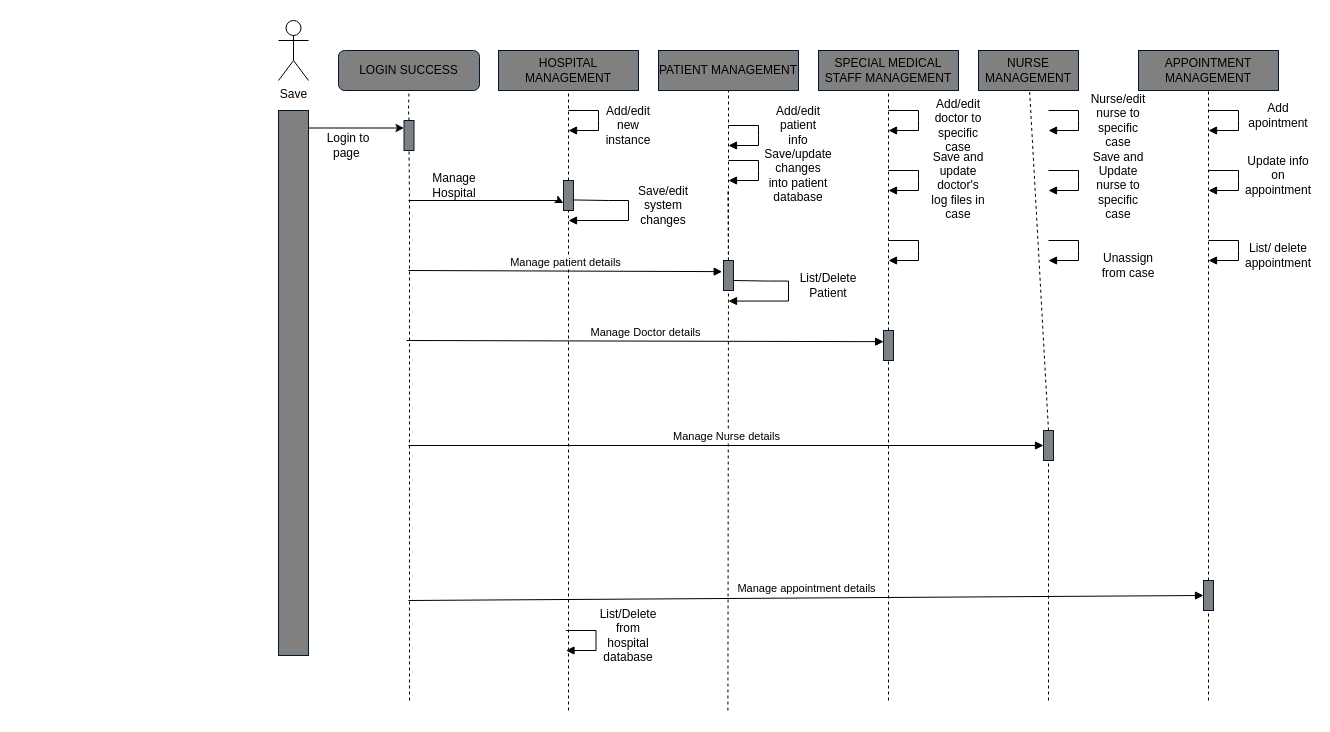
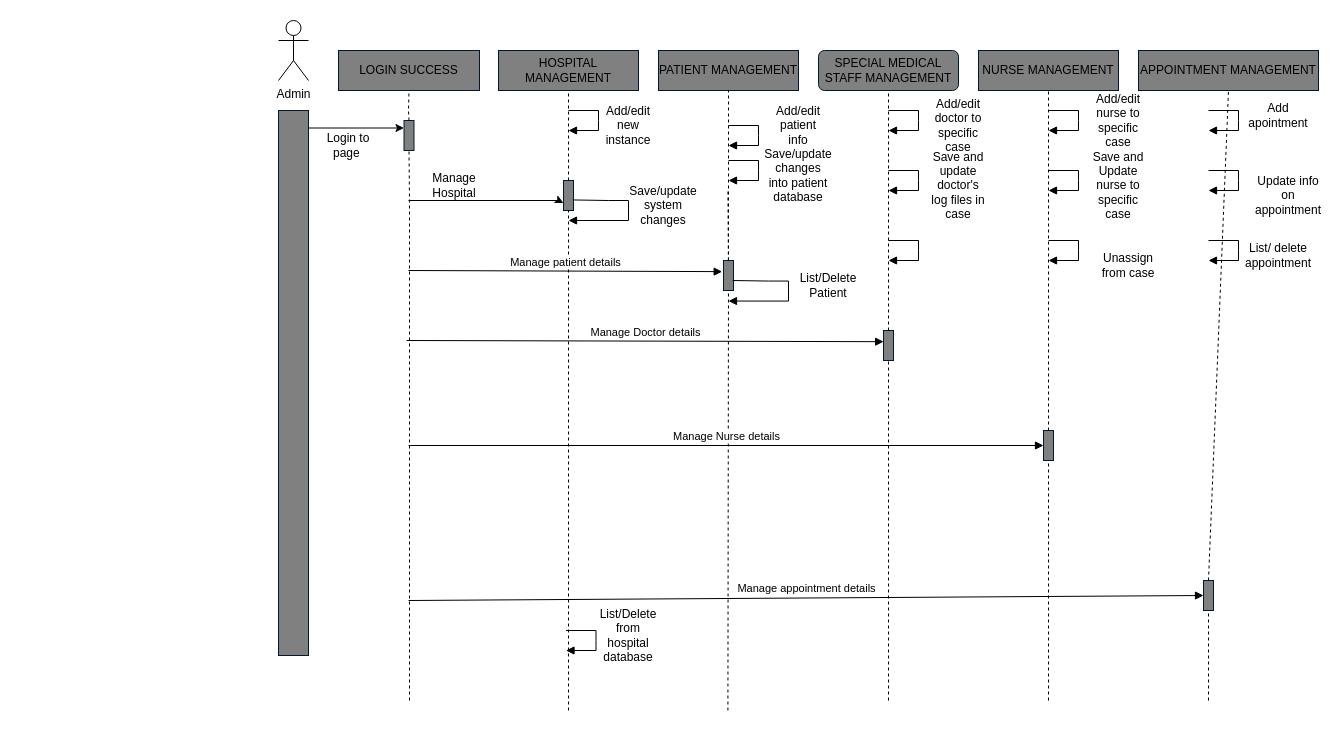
  <mxCell id="0" />
  <mxCell id="1" parent="0" />
- <mxCell id="2" value="Save&lt;br&gt;" style="shape=umlActor;verticalLabelPosition=bottom;verticalAlign=top;html=1;outlineConnect=0;" vertex="1" parent="1"><mxGeometry x="278" y="20" width="30" height="60" as="geometry" /></mxCell>
- <mxCell id="3" value="LOGIN SUCCESS" style="whiteSpace=wrap;html=1;strokeColor=#001933;fillColor=#808080;rounded=1;" vertex="1" parent="1"><mxGeometry x="338" y="50" width="141" height="40" as="geometry" /></mxCell>
- <mxCell id="4" value="SPECIAL MEDICAL STAFF MANAGEMENT" style="rounded=0;whiteSpace=wrap;html=1;strokeColor=#001933;fillColor=#808080;" vertex="1" parent="1"><mxGeometry x="818" y="50" width="140" height="40" as="geometry" /></mxCell>
+ <mxCell id="2" value="Admin&lt;br&gt;" style="shape=umlActor;verticalLabelPosition=bottom;verticalAlign=top;html=1;outlineConnect=0;" vertex="1" parent="1"><mxGeometry x="278" y="20" width="30" height="60" as="geometry" /></mxCell>
+ <mxCell id="3" value="LOGIN SUCCESS" style="rounded=0;whiteSpace=wrap;html=1;strokeColor=#001933;fillColor=#808080;" vertex="1" parent="1"><mxGeometry x="338" y="50" width="141" height="40" as="geometry" /></mxCell>
+ <mxCell id="4" value="SPECIAL MEDICAL STAFF MANAGEMENT" style="whiteSpace=wrap;html=1;strokeColor=#001933;fillColor=#808080;rounded=1;" vertex="1" parent="1"><mxGeometry x="818" y="50" width="140" height="40" as="geometry" /></mxCell>
  <mxCell id="5" value="PATIENT MANAGEMENT" style="rounded=0;whiteSpace=wrap;html=1;strokeColor=#001933;fillColor=#808080;" vertex="1" parent="1"><mxGeometry x="658" y="50" width="140" height="40" as="geometry" /></mxCell>
  <mxCell id="6" value="HOSPITAL MANAGEMENT" style="rounded=0;whiteSpace=wrap;html=1;strokeColor=#001933;fillColor=#808080;" vertex="1" parent="1"><mxGeometry x="498" y="50" width="140" height="40" as="geometry" /></mxCell>
- <mxCell id="7" value="APPOINTMENT MANAGEMENT" style="rounded=0;whiteSpace=wrap;html=1;strokeColor=#001933;fillColor=#808080;" vertex="1" parent="1"><mxGeometry x="1138" y="50" width="140" height="40" as="geometry" /></mxCell>
- <mxCell id="8" value="NURSE MANAGEMENT" style="rounded=0;whiteSpace=wrap;html=1;strokeColor=#001933;fillColor=#808080;" vertex="1" parent="1"><mxGeometry x="978" y="50" width="100" height="40" as="geometry" /></mxCell>
+ <mxCell id="7" value="APPOINTMENT MANAGEMENT" style="rounded=0;whiteSpace=wrap;html=1;strokeColor=#001933;fillColor=#808080;" vertex="1" parent="1"><mxGeometry x="1138" y="50" width="180" height="40" as="geometry" /></mxCell>
+ <mxCell id="8" value="NURSE MANAGEMENT" style="rounded=0;whiteSpace=wrap;html=1;strokeColor=#001933;fillColor=#808080;" vertex="1" parent="1"><mxGeometry x="978" y="50" width="140" height="40" as="geometry" /></mxCell>
  <mxCell id="9" style="edgeStyle=orthogonalEdgeStyle;rounded=0;orthogonalLoop=1;jettySize=auto;html=1;exitX=0.75;exitY=1;exitDx=0;exitDy=0;entryX=0.75;entryY=0;entryDx=0;entryDy=0;" edge="1" parent="1" source="10" target="11"><mxGeometry relative="1" as="geometry"><Array as="points"><mxPoint x="308" y="128" /></Array></mxGeometry></mxCell>
  <mxCell id="10" value="" style="rounded=0;whiteSpace=wrap;html=1;strokeColor=#001933;fillColor=#808080;rotation=-90;" vertex="1" parent="1"><mxGeometry x="20.5" y="367.5" width="545" height="30" as="geometry" /></mxCell>
  <mxCell id="11" value="" style="rounded=0;whiteSpace=wrap;html=1;strokeColor=#001933;fillColor=#808080;rotation=-90;" vertex="1" parent="1"><mxGeometry x="393.5" y="130" width="30" height="10" as="geometry" /></mxCell>
  <mxCell id="12" value="" style="endArrow=none;dashed=1;html=1;rounded=0;entryX=0.5;entryY=1;entryDx=0;entryDy=0;exitX=1;exitY=0.5;exitDx=0;exitDy=0;" edge="1" parent="1" source="11" target="3"><mxGeometry width="50" height="50" relative="1" as="geometry"><mxPoint x="578" y="180" as="sourcePoint" /><mxPoint x="628" y="130" as="targetPoint" /><Array as="points"><mxPoint x="408" y="110" /></Array></mxGeometry></mxCell>
  <mxCell id="13" value="" style="endArrow=none;dashed=1;html=1;rounded=0;entryX=0;entryY=0.5;entryDx=0;entryDy=0;" edge="1" parent="1" target="11"><mxGeometry width="50" height="50" relative="1" as="geometry"><mxPoint x="409" y="700" as="sourcePoint" /><mxPoint x="418.5" y="100" as="targetPoint" /><Array as="points"><mxPoint x="409" y="200" /></Array></mxGeometry></mxCell>
  <mxCell id="14" value="" style="rounded=0;whiteSpace=wrap;html=1;strokeColor=#001933;fillColor=#808080;rotation=-90;" vertex="1" parent="1"><mxGeometry x="553" y="190" width="30" height="10" as="geometry" /></mxCell>
  <mxCell id="15" value="" style="endArrow=none;dashed=1;html=1;rounded=0;entryX=0;entryY=0.5;entryDx=0;entryDy=0;" edge="1" parent="1" target="14"><mxGeometry width="50" height="50" relative="1" as="geometry"><mxPoint x="568" y="710" as="sourcePoint" /><mxPoint x="573" y="100" as="targetPoint" /><Array as="points" /></mxGeometry></mxCell>
  <mxCell id="16" value="" style="endArrow=none;dashed=1;html=1;rounded=0;entryX=0.5;entryY=1;entryDx=0;entryDy=0;exitX=1;exitY=0.5;exitDx=0;exitDy=0;" edge="1" parent="1" source="14" target="6"><mxGeometry width="50" height="50" relative="1" as="geometry"><mxPoint x="578" y="220" as="sourcePoint" /><mxPoint x="628" y="170" as="targetPoint" /></mxGeometry></mxCell>
  <mxCell id="17" value="" style="endArrow=none;dashed=1;html=1;rounded=0;startArrow=none;" edge="1" parent="1" source="20"><mxGeometry width="50" height="50" relative="1" as="geometry"><mxPoint x="727.41" y="710" as="sourcePoint" /><mxPoint x="727.41" y="190" as="targetPoint" /><Array as="points" /></mxGeometry></mxCell>
  <mxCell id="18" value="" style="endArrow=none;dashed=1;html=1;rounded=0;entryX=0.5;entryY=1;entryDx=0;entryDy=0;exitX=1;exitY=0.5;exitDx=0;exitDy=0;" edge="1" parent="1" source="20" target="5"><mxGeometry width="50" height="50" relative="1" as="geometry"><mxPoint x="648" y="290" as="sourcePoint" /><mxPoint x="638" y="160" as="targetPoint" /></mxGeometry></mxCell>
  <mxCell id="19" value="" style="endArrow=none;dashed=1;html=1;rounded=0;" edge="1" parent="1" target="20"><mxGeometry width="50" height="50" relative="1" as="geometry"><mxPoint x="727.41" y="710" as="sourcePoint" /><mxPoint x="727.41" y="190" as="targetPoint" /><Array as="points" /></mxGeometry></mxCell>
  <mxCell id="20" value="" style="rounded=0;whiteSpace=wrap;html=1;strokeColor=#001933;fillColor=#808080;rotation=-90;" vertex="1" parent="1"><mxGeometry x="713" y="270" width="30" height="10" as="geometry" /></mxCell>
  <mxCell id="21" value="" style="rounded=0;whiteSpace=wrap;html=1;strokeColor=#001933;fillColor=#808080;rotation=-90;" vertex="1" parent="1"><mxGeometry x="873" y="340" width="30" height="10" as="geometry" /></mxCell>
  <mxCell id="22" value="" style="endArrow=none;dashed=1;html=1;rounded=0;entryX=0;entryY=0.5;entryDx=0;entryDy=0;" edge="1" parent="1" target="21"><mxGeometry width="50" height="50" relative="1" as="geometry"><mxPoint x="888" y="700" as="sourcePoint" /><mxPoint x="653" y="180" as="targetPoint" /><Array as="points" /></mxGeometry></mxCell>
  <mxCell id="23" value="" style="endArrow=none;dashed=1;html=1;rounded=0;entryX=0.5;entryY=1;entryDx=0;entryDy=0;exitX=1;exitY=0.5;exitDx=0;exitDy=0;" edge="1" parent="1" source="21" target="4"><mxGeometry width="50" height="50" relative="1" as="geometry"><mxPoint x="658" y="300" as="sourcePoint" /><mxPoint x="648" y="170" as="targetPoint" /></mxGeometry></mxCell>
  <mxCell id="24" value="" style="rounded=0;whiteSpace=wrap;html=1;strokeColor=#001933;fillColor=#808080;rotation=-90;" vertex="1" parent="1"><mxGeometry x="1033" y="440" width="30" height="10" as="geometry" /></mxCell>
  <mxCell id="25" value="" style="endArrow=none;dashed=1;html=1;rounded=0;entryX=0;entryY=0.5;entryDx=0;entryDy=0;" edge="1" parent="1" target="24"><mxGeometry width="50" height="50" relative="1" as="geometry"><mxPoint x="1048" y="700" as="sourcePoint" /><mxPoint x="663" y="190" as="targetPoint" /><Array as="points" /></mxGeometry></mxCell>
  <mxCell id="26" value="" style="endArrow=none;dashed=1;html=1;rounded=0;exitX=1;exitY=0.5;exitDx=0;exitDy=0;" edge="1" parent="1" source="24" target="8"><mxGeometry width="50" height="50" relative="1" as="geometry"><mxPoint x="668" y="310" as="sourcePoint" /><mxPoint x="658" y="180" as="targetPoint" /></mxGeometry></mxCell>
  <mxCell id="27" value="" style="rounded=0;whiteSpace=wrap;html=1;strokeColor=#001933;fillColor=#808080;rotation=-90;" vertex="1" parent="1"><mxGeometry x="1193" y="590" width="30" height="10" as="geometry" /></mxCell>
  <mxCell id="28" value="" style="endArrow=none;dashed=1;html=1;rounded=0;entryX=0;entryY=0.5;entryDx=0;entryDy=0;" edge="1" parent="1" target="27"><mxGeometry width="50" height="50" relative="1" as="geometry"><mxPoint x="1208" y="700" as="sourcePoint" /><mxPoint x="673" y="200" as="targetPoint" /><Array as="points" /></mxGeometry></mxCell>
  <mxCell id="29" value="" style="endArrow=none;dashed=1;html=1;rounded=0;entryX=0.5;entryY=1;entryDx=0;entryDy=0;exitX=1;exitY=0.5;exitDx=0;exitDy=0;" edge="1" parent="1" source="27" target="7"><mxGeometry width="50" height="50" relative="1" as="geometry"><mxPoint x="678" y="320" as="sourcePoint" /><mxPoint x="668" y="190" as="targetPoint" /></mxGeometry></mxCell>
  <mxCell id="30" value="" style="endArrow=classic;html=1;rounded=0;entryX=0.25;entryY=0;entryDx=0;entryDy=0;" edge="1" parent="1" target="14"><mxGeometry width="50" height="50" relative="1" as="geometry"><mxPoint x="408" y="200" as="sourcePoint" /><mxPoint x="528" y="340" as="targetPoint" /><Array as="points"><mxPoint x="558" y="200" /></Array></mxGeometry></mxCell>
  <mxCell id="31" value="" style="html=1;verticalAlign=bottom;endArrow=block;rounded=0;" edge="1" parent="1"><mxGeometry x="0.5" y="20" width="80" relative="1" as="geometry"><mxPoint x="568" y="110" as="sourcePoint" /><mxPoint x="568" y="130" as="targetPoint" /><Array as="points"><mxPoint x="598" y="110" /><mxPoint x="598" y="120" /><mxPoint x="598" y="130" /></Array><mxPoint as="offset" /></mxGeometry></mxCell>
  <mxCell id="32" value="" style="html=1;verticalAlign=bottom;endArrow=block;rounded=0;exitX=0.352;exitY=0.924;exitDx=0;exitDy=0;exitPerimeter=0;" edge="1" parent="1" source="14"><mxGeometry x="0.5" y="20" width="80" relative="1" as="geometry"><mxPoint x="578" y="200" as="sourcePoint" /><mxPoint x="568" y="220" as="targetPoint" /><Array as="points"><mxPoint x="608" y="200" /><mxPoint x="628" y="200" /><mxPoint x="628" y="220" /></Array><mxPoint as="offset" /></mxGeometry></mxCell>
  <mxCell id="33" value="Manage patient details" style="html=1;verticalAlign=bottom;endArrow=block;rounded=0;entryX=0.629;entryY=-0.132;entryDx=0;entryDy=0;entryPerimeter=0;" edge="1" parent="1" target="20"><mxGeometry width="80" relative="1" as="geometry"><mxPoint x="408" y="270" as="sourcePoint" /><mxPoint x="628" y="250" as="targetPoint" /></mxGeometry></mxCell>
  <mxCell id="34" value="" style="html=1;verticalAlign=bottom;endArrow=block;rounded=0;" edge="1" parent="1"><mxGeometry x="0.5" y="20" width="80" relative="1" as="geometry"><mxPoint x="728" y="160" as="sourcePoint" /><mxPoint x="728" y="180" as="targetPoint" /><Array as="points"><mxPoint x="758" y="160" /><mxPoint x="758" y="170" /><mxPoint x="758" y="180" /></Array><mxPoint as="offset" /></mxGeometry></mxCell>
  <mxCell id="35" value="" style="html=1;verticalAlign=bottom;endArrow=block;rounded=0;exitX=0.352;exitY=0.924;exitDx=0;exitDy=0;exitPerimeter=0;" edge="1" parent="1"><mxGeometry x="0.5" y="20" width="80" relative="1" as="geometry"><mxPoint x="732.24" y="280" as="sourcePoint" /><mxPoint x="728" y="300.56" as="targetPoint" /><Array as="points"><mxPoint x="768" y="280.56" /><mxPoint x="788" y="280.56" /><mxPoint x="788" y="300.56" /></Array><mxPoint as="offset" /></mxGeometry></mxCell>
  <mxCell id="36" value="Manage Doctor details" style="html=1;verticalAlign=bottom;endArrow=block;rounded=0;entryX=0.627;entryY=0.014;entryDx=0;entryDy=0;entryPerimeter=0;" edge="1" parent="1" target="21"><mxGeometry width="80" relative="1" as="geometry"><mxPoint x="406.095" y="340" as="sourcePoint" /><mxPoint x="878" y="340" as="targetPoint" /></mxGeometry></mxCell>
  <mxCell id="37" value="" style="html=1;verticalAlign=bottom;endArrow=block;rounded=0;" edge="1" parent="1"><mxGeometry x="0.5" y="20" width="80" relative="1" as="geometry"><mxPoint x="888" y="240" as="sourcePoint" /><mxPoint x="888" y="260" as="targetPoint" /><Array as="points"><mxPoint x="918" y="240" /><mxPoint x="918" y="250" /><mxPoint x="918" y="260" /></Array><mxPoint as="offset" /></mxGeometry></mxCell>
  <mxCell id="38" value="" style="html=1;verticalAlign=bottom;endArrow=block;rounded=0;" edge="1" parent="1"><mxGeometry x="0.5" y="20" width="80" relative="1" as="geometry"><mxPoint x="888" y="170" as="sourcePoint" /><mxPoint x="888" y="190" as="targetPoint" /><Array as="points"><mxPoint x="918" y="170" /><mxPoint x="918" y="180" /><mxPoint x="918" y="190" /></Array><mxPoint as="offset" /></mxGeometry></mxCell>
  <mxCell id="39" value="" style="html=1;verticalAlign=bottom;endArrow=block;rounded=0;" edge="1" parent="1"><mxGeometry x="0.5" y="20" width="80" relative="1" as="geometry"><mxPoint x="888" y="110" as="sourcePoint" /><mxPoint x="888" y="130" as="targetPoint" /><Array as="points"><mxPoint x="918" y="110" /><mxPoint x="918" y="120" /><mxPoint x="918" y="130" /></Array><mxPoint as="offset" /></mxGeometry></mxCell>
  <mxCell id="40" value="" style="html=1;verticalAlign=bottom;endArrow=block;rounded=0;" edge="1" parent="1"><mxGeometry x="0.5" y="20" width="80" relative="1" as="geometry"><mxPoint x="1048" y="240" as="sourcePoint" /><mxPoint x="1048" y="260" as="targetPoint" /><Array as="points"><mxPoint x="1078" y="240" /><mxPoint x="1078" y="250" /><mxPoint x="1078" y="260" /></Array><mxPoint as="offset" /></mxGeometry></mxCell>
  <mxCell id="41" value="" style="html=1;verticalAlign=bottom;endArrow=block;rounded=0;" edge="1" parent="1"><mxGeometry x="0.5" y="20" width="80" relative="1" as="geometry"><mxPoint x="1048" y="170" as="sourcePoint" /><mxPoint x="1048" y="190" as="targetPoint" /><Array as="points"><mxPoint x="1078" y="170" /><mxPoint x="1078" y="180" /><mxPoint x="1078" y="190" /></Array><mxPoint as="offset" /></mxGeometry></mxCell>
  <mxCell id="42" value="" style="html=1;verticalAlign=bottom;endArrow=block;rounded=0;" edge="1" parent="1"><mxGeometry x="0.5" y="20" width="80" relative="1" as="geometry"><mxPoint x="1048" y="110" as="sourcePoint" /><mxPoint x="1048" y="130" as="targetPoint" /><Array as="points"><mxPoint x="1078" y="110" /><mxPoint x="1078" y="120" /><mxPoint x="1078" y="130" /></Array><mxPoint as="offset" /></mxGeometry></mxCell>
  <mxCell id="43" value="Manage Nurse details" style="html=1;verticalAlign=bottom;endArrow=block;rounded=0;entryX=0.5;entryY=0;entryDx=0;entryDy=0;" edge="1" parent="1" target="24"><mxGeometry width="80" relative="1" as="geometry"><mxPoint x="408" y="445" as="sourcePoint" /><mxPoint x="1038" y="440" as="targetPoint" /></mxGeometry></mxCell>
  <mxCell id="44" value="" style="html=1;verticalAlign=bottom;endArrow=block;rounded=0;" edge="1" parent="1"><mxGeometry x="0.5" y="20" width="80" relative="1" as="geometry"><mxPoint x="565.5" y="630" as="sourcePoint" /><mxPoint x="565.5" y="650" as="targetPoint" /><Array as="points"><mxPoint x="595.5" y="630" /><mxPoint x="595.5" y="640" /><mxPoint x="595.5" y="650" /></Array><mxPoint as="offset" /></mxGeometry></mxCell>
  <mxCell id="45" value="Manage appointment details" style="html=1;verticalAlign=bottom;endArrow=block;rounded=0;entryX=0.5;entryY=0;entryDx=0;entryDy=0;" edge="1" parent="1" target="27"><mxGeometry width="80" relative="1" as="geometry"><mxPoint x="408" y="600" as="sourcePoint" /><mxPoint x="1198" y="595" as="targetPoint" /></mxGeometry></mxCell>
  <mxCell id="46" value="" style="html=1;verticalAlign=bottom;endArrow=block;rounded=0;" edge="1" parent="1"><mxGeometry x="0.5" y="20" width="80" relative="1" as="geometry"><mxPoint x="1208" y="240" as="sourcePoint" /><mxPoint x="1208" y="260" as="targetPoint" /><Array as="points"><mxPoint x="1238" y="240" /><mxPoint x="1238" y="250" /><mxPoint x="1238" y="260" /></Array><mxPoint as="offset" /></mxGeometry></mxCell>
  <mxCell id="47" value="" style="html=1;verticalAlign=bottom;endArrow=block;rounded=0;" edge="1" parent="1"><mxGeometry x="0.5" y="20" width="80" relative="1" as="geometry"><mxPoint x="1208" y="170" as="sourcePoint" /><mxPoint x="1208" y="190" as="targetPoint" /><Array as="points"><mxPoint x="1238" y="170" /><mxPoint x="1238" y="180" /><mxPoint x="1238" y="190" /></Array><mxPoint as="offset" /></mxGeometry></mxCell>
  <mxCell id="48" value="" style="html=1;verticalAlign=bottom;endArrow=block;rounded=0;" edge="1" parent="1"><mxGeometry x="0.5" y="20" width="80" relative="1" as="geometry"><mxPoint x="1208" y="110" as="sourcePoint" /><mxPoint x="1208" y="130" as="targetPoint" /><Array as="points"><mxPoint x="1238" y="110" /><mxPoint x="1238" y="120" /><mxPoint x="1238" y="130" /></Array><mxPoint as="offset" /></mxGeometry></mxCell>
  <mxCell id="49" value="Login to page&amp;nbsp;" style="text;html=1;strokeColor=none;fillColor=none;align=center;verticalAlign=middle;whiteSpace=wrap;rounded=0;" vertex="1" parent="1"><mxGeometry x="318" y="130" width="60" height="30" as="geometry" /></mxCell>
  <mxCell id="50" value="Manage Hospital" style="text;html=1;strokeColor=none;fillColor=none;align=center;verticalAlign=middle;whiteSpace=wrap;rounded=0;" vertex="1" parent="1"><mxGeometry x="423.5" y="170" width="60" height="30" as="geometry" /></mxCell>
  <mxCell id="51" value="Add/edit new instance" style="text;html=1;strokeColor=none;fillColor=none;align=center;verticalAlign=middle;whiteSpace=wrap;rounded=0;" vertex="1" parent="1"><mxGeometry x="598" y="110" width="60" height="30" as="geometry" /></mxCell>
- <mxCell id="52" value="Save/edit system changes" style="text;html=1;strokeColor=none;fillColor=none;align=center;verticalAlign=middle;whiteSpace=wrap;rounded=0;" vertex="1" parent="1"><mxGeometry x="633" y="190" width="60" height="30" as="geometry" /></mxCell>
+ <mxCell id="52" value="Save/update system changes" style="text;html=1;strokeColor=none;fillColor=none;align=center;verticalAlign=middle;whiteSpace=wrap;rounded=0;" vertex="1" parent="1"><mxGeometry x="633" y="190" width="60" height="30" as="geometry" /></mxCell>
  <mxCell id="53" value="Add/edit patient info" style="text;html=1;strokeColor=none;fillColor=none;align=center;verticalAlign=middle;whiteSpace=wrap;rounded=0;" vertex="1" parent="1"><mxGeometry x="768" y="110" width="60" height="30" as="geometry" /></mxCell>
  <mxCell id="54" value="" style="html=1;verticalAlign=bottom;endArrow=block;rounded=0;" edge="1" parent="1"><mxGeometry x="0.5" y="20" width="80" relative="1" as="geometry"><mxPoint x="728" y="125" as="sourcePoint" /><mxPoint x="728" y="145" as="targetPoint" /><Array as="points"><mxPoint x="758" y="125" /><mxPoint x="758" y="135" /><mxPoint x="758" y="145" /></Array><mxPoint as="offset" /></mxGeometry></mxCell>
  <mxCell id="55" value="Save/update changes into patient database" style="text;html=1;strokeColor=none;fillColor=none;align=center;verticalAlign=middle;whiteSpace=wrap;rounded=0;" vertex="1" parent="1"><mxGeometry x="768" y="160" width="60" height="30" as="geometry" /></mxCell>
  <mxCell id="56" value="List/Delete Patient" style="text;html=1;strokeColor=none;fillColor=none;align=center;verticalAlign=middle;whiteSpace=wrap;rounded=0;" vertex="1" parent="1"><mxGeometry x="798" y="270" width="60" height="30" as="geometry" /></mxCell>
  <mxCell id="57" value="Add/edit doctor to specific case" style="text;html=1;strokeColor=none;fillColor=none;align=center;verticalAlign=middle;whiteSpace=wrap;rounded=0;" vertex="1" parent="1"><mxGeometry x="928" y="110" width="60" height="30" as="geometry" /></mxCell>
  <mxCell id="58" value="Save and update doctor's log files in case" style="text;html=1;strokeColor=none;fillColor=none;align=center;verticalAlign=middle;whiteSpace=wrap;rounded=0;" vertex="1" parent="1"><mxGeometry x="928" y="170" width="60" height="30" as="geometry" /></mxCell>
- <mxCell id="59" value="Nurse/edit nurse to specific case" style="text;html=1;strokeColor=none;fillColor=none;align=center;verticalAlign=middle;whiteSpace=wrap;rounded=0;" vertex="1" parent="1"><mxGeometry x="1088" y="100" width="60" height="40" as="geometry" /></mxCell>
+ <mxCell id="59" value="Add/edit nurse to specific case" style="text;html=1;strokeColor=none;fillColor=none;align=center;verticalAlign=middle;whiteSpace=wrap;rounded=0;" vertex="1" parent="1"><mxGeometry x="1088" y="100" width="60" height="40" as="geometry" /></mxCell>
  <mxCell id="60" value="Save and Update nurse to specific case" style="text;html=1;strokeColor=none;fillColor=none;align=center;verticalAlign=middle;whiteSpace=wrap;rounded=0;" vertex="1" parent="1"><mxGeometry x="1088" y="165" width="60" height="40" as="geometry" /></mxCell>
  <mxCell id="61" value="Unassign from case" style="text;html=1;strokeColor=none;fillColor=none;align=center;verticalAlign=middle;whiteSpace=wrap;rounded=0;" vertex="1" parent="1"><mxGeometry x="1098" y="250" width="60" height="30" as="geometry" /></mxCell>
  <mxCell id="62" value="Add apointment" style="text;html=1;strokeColor=none;fillColor=none;align=center;verticalAlign=middle;whiteSpace=wrap;rounded=0;" vertex="1" parent="1"><mxGeometry x="1248" y="100" width="60" height="30" as="geometry" /></mxCell>
- <mxCell id="63" value="Update info on appointment" style="text;html=1;strokeColor=none;fillColor=none;align=center;verticalAlign=middle;whiteSpace=wrap;rounded=0;" vertex="1" parent="1"><mxGeometry x="1248" y="160" width="60" height="30" as="geometry" /></mxCell>
+ <mxCell id="63" value="Update info on appointment" style="text;html=1;strokeColor=none;fillColor=none;align=center;verticalAlign=middle;whiteSpace=wrap;rounded=0;" vertex="1" parent="1"><mxGeometry x="1258" y="180" width="60" height="30" as="geometry" /></mxCell>
  <mxCell id="64" value="List/ delete appointment" style="text;html=1;strokeColor=none;fillColor=none;align=center;verticalAlign=middle;whiteSpace=wrap;rounded=0;" vertex="1" parent="1"><mxGeometry x="1248" y="240" width="60" height="30" as="geometry" /></mxCell>
  <mxCell id="65" value="List/Delete from hospital database" style="text;html=1;strokeColor=none;fillColor=none;align=center;verticalAlign=middle;whiteSpace=wrap;rounded=0;" vertex="1" parent="1"><mxGeometry x="598" y="620" width="60" height="30" as="geometry" /></mxCell>
